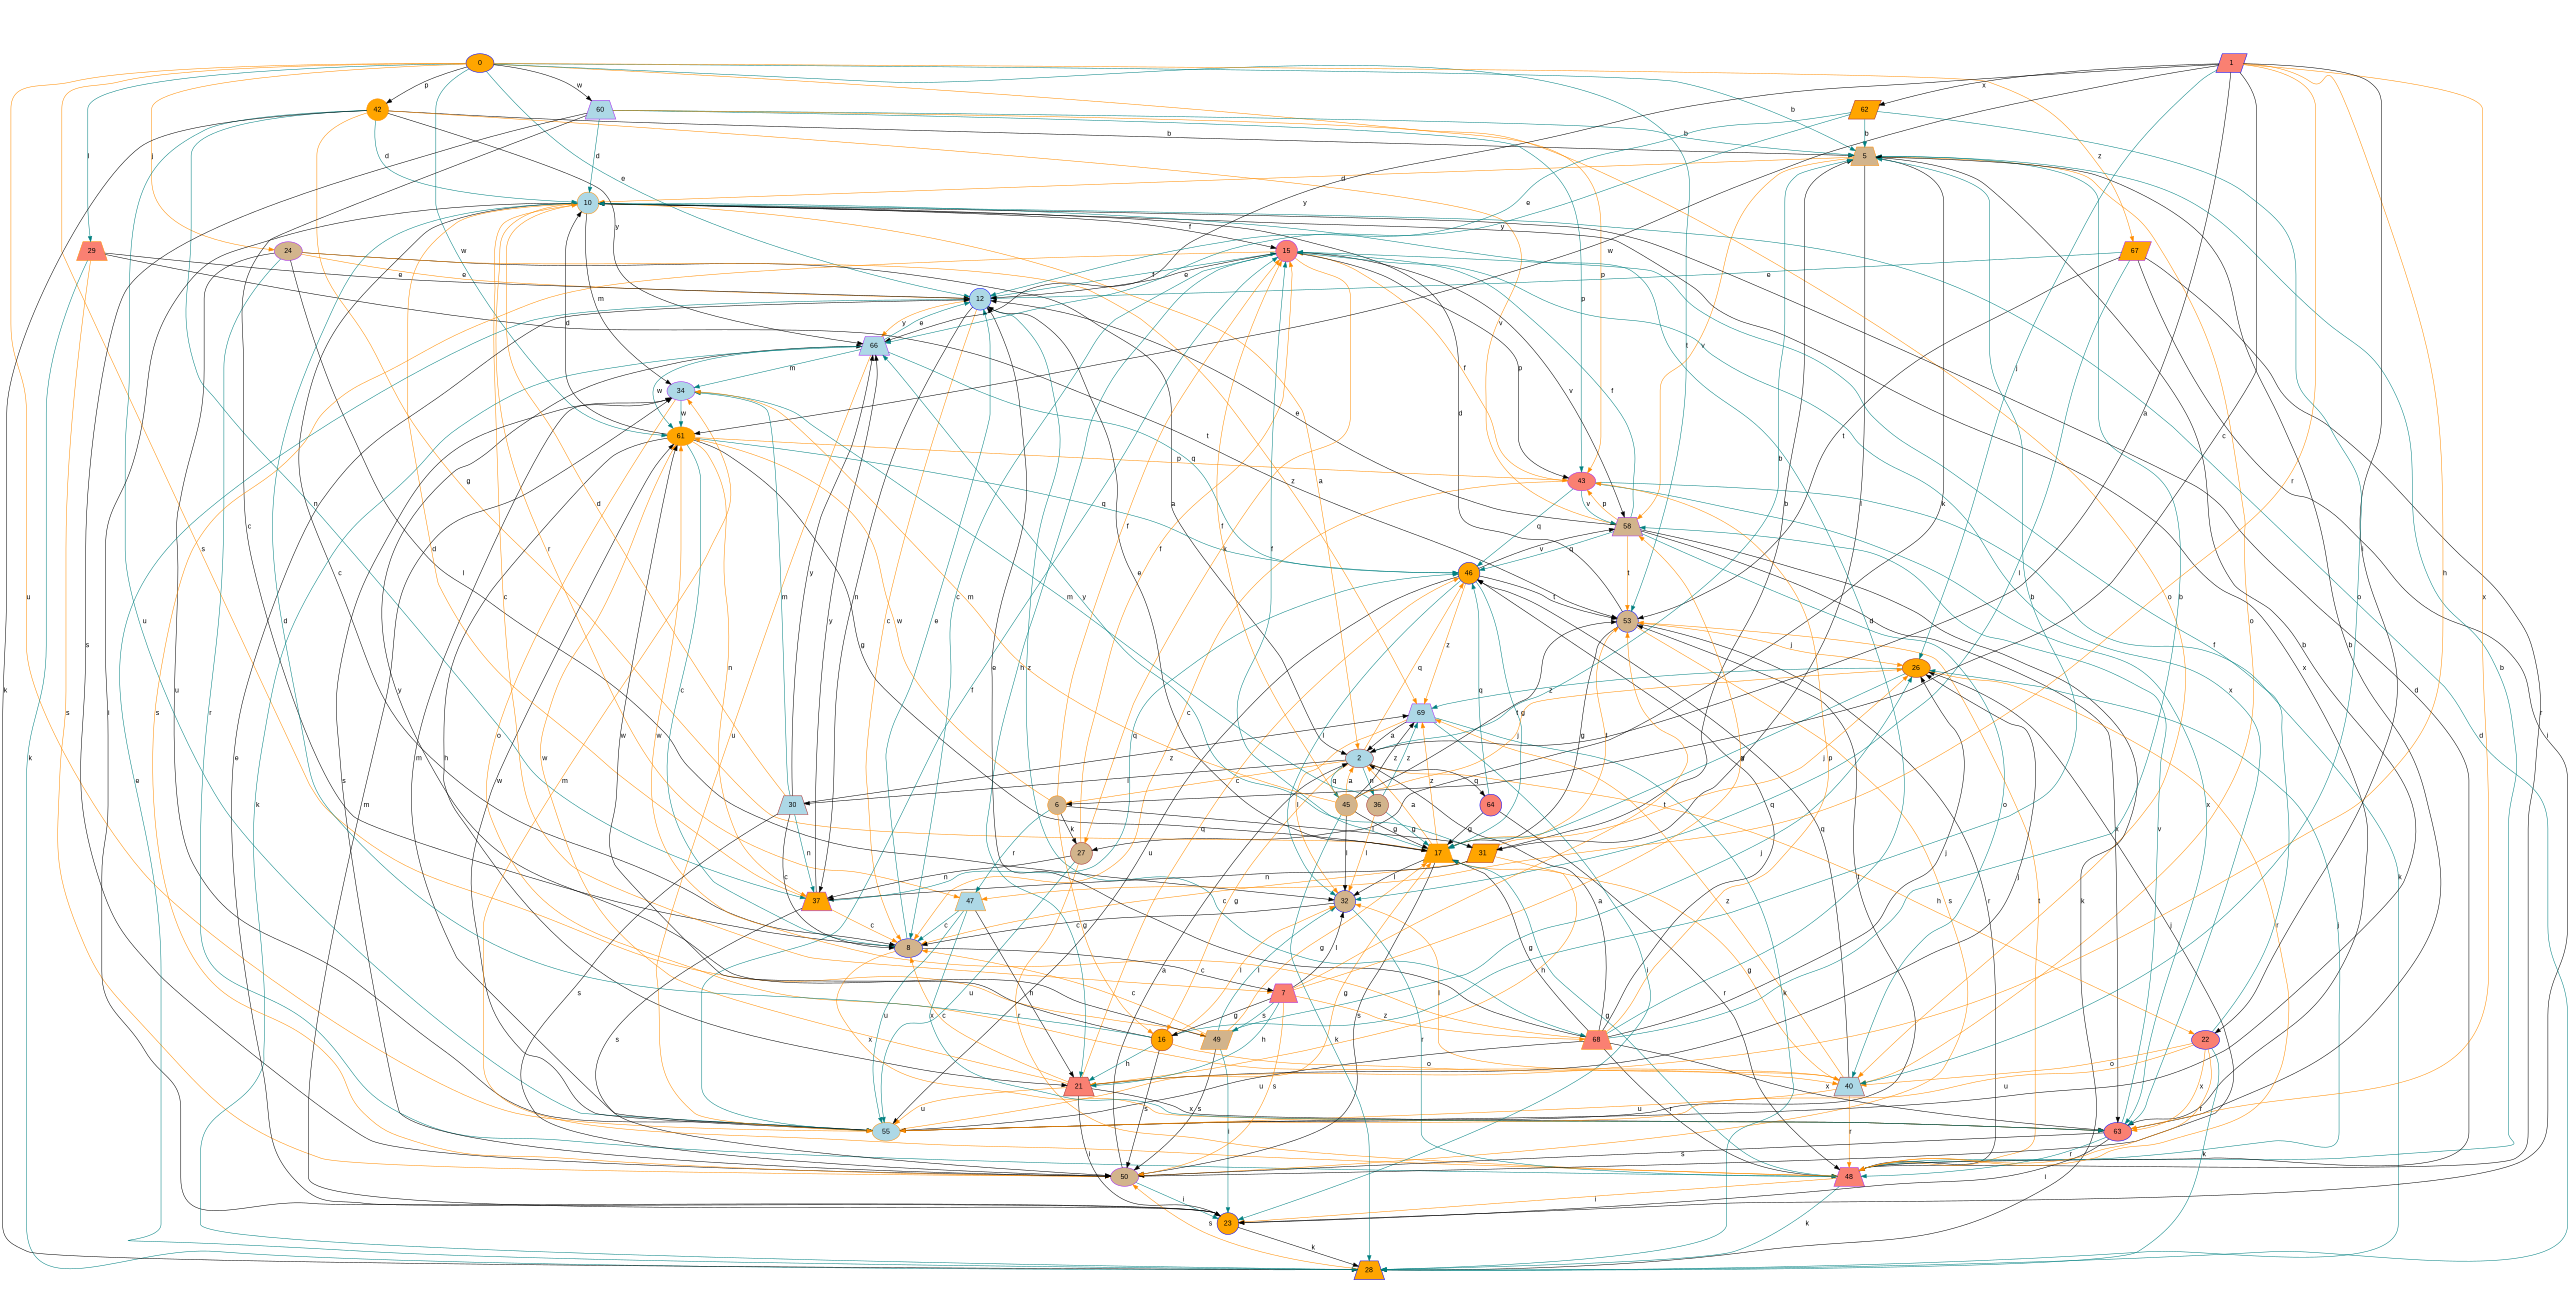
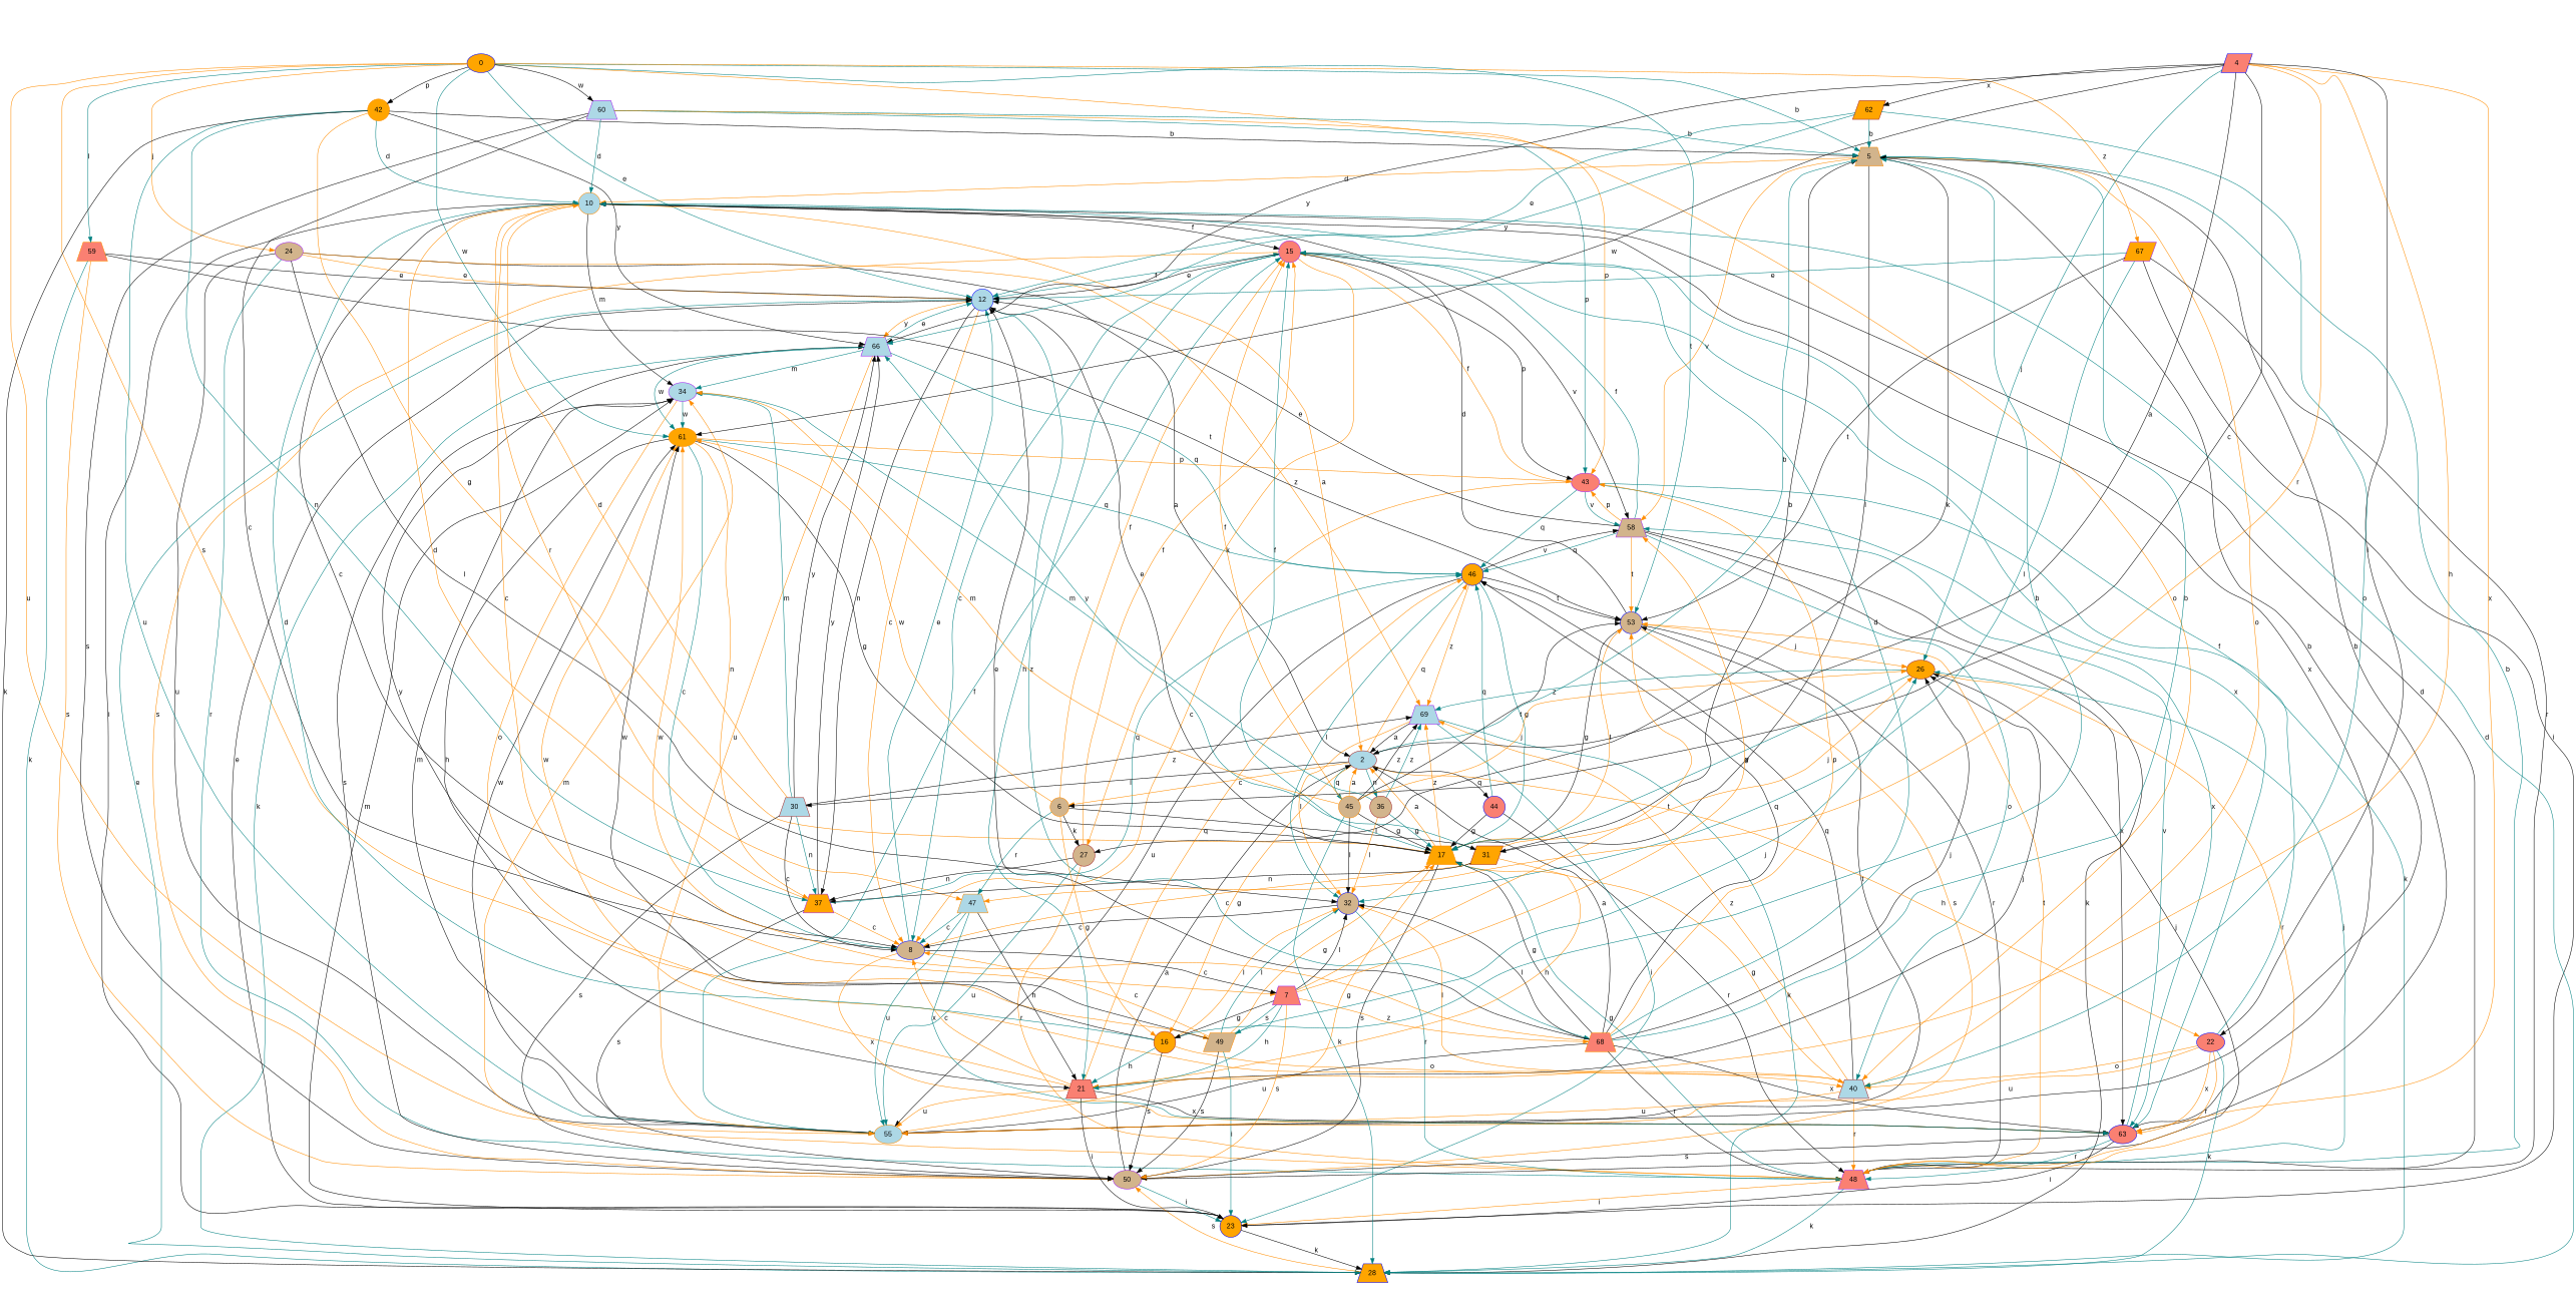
  strict digraph {
    fontname="Liberation Sans"
    node [color=purple fillcolor=orange fontname="Liberation Sans" shape=trapezium style=filled]
    edge [color=black fontname="Liberation Sans"]
    0 [color=blue shape=ellipse]
    5 [color=darkorange fillcolor=tan]
    12 [color=blue fillcolor=lightblue shape=circle]
    24 [fillcolor=tan shape=ellipse]
-   29 [color=darkorange fillcolor=salmon]
+   29 [color=darkorange fillcolor=salmon label=59]
    42 [color=darkorange shape=circle]
    43 [fillcolor=salmon shape=ellipse]
    49 [color=darkorange fillcolor=tan shape=parallelogram]
    53 [color=blue fillcolor=tan shape=circle]
    55 [color=darkorange fillcolor=lightblue shape=ellipse]
    60 [fillcolor=lightblue]
    61 [color=darkorange shape=ellipse]
    67 [shape=parallelogram]
    10 [color=darkorange fillcolor=lightblue shape=circle]
    27 [color=brown fillcolor=tan shape=circle]
    31 [color=brown shape=parallelogram]
    40 [color=brown fillcolor=lightblue]
    58 [fillcolor=tan]
    66 [fillcolor=lightblue]
    15 [fillcolor=salmon shape=circle]
    68 [color=darkorange fillcolor=salmon]
    8 [color=blue fillcolor=tan shape=ellipse]
    37
    2 [color=brown fillcolor=lightblue shape=ellipse]
    32 [color=blue fillcolor=tan shape=circle]
    69 [fillcolor=lightblue]
    48 [fillcolor=salmon]
    50 [fillcolor=tan shape=ellipse]
    28 [color=blue]
    17 [color=darkorange]
    63 [color=blue fillcolor=salmon shape=ellipse]
    46 [color=blue shape=circle]
    26 [color=brown shape=ellipse]
    23 [color=blue shape=circle]
    34 [fillcolor=lightblue shape=ellipse]
    21 [color=brown fillcolor=salmon]
-   1 [color=blue fillcolor=salmon shape=parallelogram]
+   1 [color=blue fillcolor=salmon shape=parallelogram label=4]
    6 [color=darkorange fillcolor=tan shape=circle]
    22 [color=blue fillcolor=salmon shape=ellipse]
    47 [color=darkorange fillcolor=lightblue]
    62 [color=brown shape=parallelogram]
    16 [color=brown shape=circle]
    30 [color=brown fillcolor=lightblue]
    36 [color=brown fillcolor=tan shape=circle]
-   44 [color=blue fillcolor=salmon shape=circle label=64]
+   44 [color=blue fillcolor=salmon shape=circle]
    45 [color=darkorange fillcolor=tan shape=circle]
    7 [fillcolor=salmon]
    0 -> 5 [color=teal label=b]
    0 -> 12 [color=teal label=e]
    0 -> 24 [color=darkorange label=j]
    0 -> 29 [color=teal label=l]
    0 -> 42 [label=p]
    0 -> 43 [color=darkorange label=p]
    0 -> 49 [color=darkorange label=s]
    0 -> 53 [color=teal label=t]
    0 -> 55 [color=darkorange label=u]
    0 -> 60 [label=w]
    0 -> 61 [color=teal label=w]
    0 -> 67 [color=darkorange label=z]
    5 -> 10 [color=darkorange label=d]
    5 -> 27 [label=k]
    5 -> 31 [label=l]
    5 -> 40 [color=darkorange label=o]
    5 -> 58 [color=darkorange label=v]
    12 -> 66 [color=darkorange label=y]
    12 -> 15 [color=teal label=f]
    12 -> 68 [color=teal label=z]
    12 -> 8 [color=darkorange label=c]
    12 -> 37 [label=n]
    24 -> 12 [color=darkorange label=e]
    24 -> 55 [label=u]
    24 -> 2 [label=a]
    24 -> 32 [label=l]
    24 -> 69 [color=darkorange label=z]
    24 -> 48 [color=teal label=r]
    29 -> 12 [label=e]
    29 -> 53 [label=t]
    29 -> 50 [color=darkorange label=s]
    29 -> 28 [color=teal label=k]
    42 -> 5 [label=b]
    42 -> 55 [color=teal label=u]
    42 -> 10 [color=teal label=d]
-   42 -> 58 [color=darkorange label=v]
    42 -> 66 [label=y]
    42 -> 37 [color=teal label=n]
    42 -> 28 [label=k]
    42 -> 17 [color=darkorange label=g]
    43 -> 58 [color=teal label=v]
    43 -> 15 [color=darkorange label=f]
    43 -> 8 [color=darkorange label=c]
    43 -> 28 [color=teal label=k]
    43 -> 63 [color=teal label=x]
    43 -> 46 [color=teal label=q]
    49 -> 66 [label=y]
    49 -> 8 [color=darkorange label=c]
    49 -> 32 [color=teal label=l]
    49 -> 50 [label=s]
    49 -> 17 [color=darkorange label=g]
    49 -> 26 [color=teal label=j]
    49 -> 23 [color=teal label=i]
    53 -> 10 [label=d]
    53 -> 48 [label=r]
    53 -> 50 [color=darkorange label=s]
    53 -> 17 [label=g]
    53 -> 26 [color=darkorange label=j]
    55 -> 5 [label=b]
    55 -> 53 [label=t]
    55 -> 61 [label=w]
    55 -> 15 [color=teal label=f]
    55 -> 17 [color=darkorange label=g]
    55 -> 34 [label=m]
    60 -> 5 [color=teal label=b]
    60 -> 43 [color=teal label=p]
    60 -> 10 [color=teal label=d]
    60 -> 40 [color=darkorange label=o]
    60 -> 8 [label=c]
    60 -> 50 [label=s]
    61 -> 43 [color=darkorange label=p]
-   61 -> 10 [label=d]
    61 -> 8 [color=teal label=c]
    61 -> 37 [color=darkorange label=n]
    61 -> 17 [label=g]
    61 -> 46 [color=teal label=q]
    61 -> 21 [label=h]
    67 -> 12 [color=teal label=e]
    67 -> 53 [label=t]
    67 -> 32 [color=teal label=l]
    67 -> 48 [label=r]
    67 -> 23 [label=i]
    10 -> 15 [label=f]
    10 -> 8 [label=c]
    10 -> 2 [color=darkorange label=a]
    10 -> 63 [label=x]
    10 -> 23 [label=i]
    10 -> 34 [label=m]
    10 -> 47 [color=darkorange label=r]
    10 -> 7 [color=darkorange label=c]
    27 -> 55 [color=teal label=u]
    27 -> 15 [color=darkorange label=f]
    27 -> 37 [label=n]
    27 -> 48 [color=darkorange label=r]
    31 -> 5 [label=b]
    31 -> 53 [color=darkorange label=t]
    31 -> 66 [color=teal label=y]
    31 -> 8 [color=darkorange label=c]
    31 -> 37 [label=n]
    31 -> 21 [color=darkorange label=h]
    40 -> 55 [color=darkorange label=u]
    40 -> 32 [color=darkorange label=l]
    40 -> 69 [color=darkorange label=z]
    40 -> 48 [color=darkorange label=r]
    40 -> 17 [color=darkorange label=g]
    40 -> 46 [label=q]
    58 -> 12 [label=e]
    58 -> 43 [color=darkorange label=p]
    58 -> 53 [color=darkorange label=t]
    58 -> 40 [color=teal label=o]
    58 -> 15 [color=teal label=f]
    58 -> 28 [label=k]
    58 -> 63 [label=x]
    58 -> 46 [color=teal label=q]
    66 -> 12 [color=teal label=e]
    66 -> 55 [color=darkorange label=u]
    66 -> 61 [color=teal label=w]
    66 -> 28 [color=teal label=k]
    66 -> 46 [color=teal label=q]
    66 -> 34 [color=teal label=m]
    15 -> 12 [label=e]
    15 -> 43 [label=p]
    15 -> 27 [color=darkorange label=k]
    15 -> 58 [label=v]
    15 -> 8 [color=teal label=c]
    15 -> 50 [color=darkorange label=s]
    15 -> 63 [color=teal label=x]
    15 -> 21 [color=teal label=h]
    68 -> 5 [color=teal label=b]
    68 -> 12 [label=e]
    68 -> 43 [color=darkorange label=p]
    68 -> 55 [label=u]
    68 -> 61 [color=darkorange label=w]
    68 -> 10 [color=teal label=d]
    68 -> 2 [label=a]
-   17 -> 32 [label=l]
+   68 -> 32 [label=l]
    68 -> 48 [label=r]
    68 -> 17 [label=g]
    68 -> 63 [label=x]
    68 -> 46 [label=q]
    68 -> 26 [label=j]
    8 -> 12 [color=teal label=e]
    8 -> 63 [color=darkorange label=x]
    8 -> 7 [label=c]
    37 -> 10 [color=darkorange label=d]
    37 -> 66 [label=y]
    37 -> 8 [color=darkorange label=c]
    37 -> 50 [label=s]
    37 -> 46 [color=teal label=q]
    2 -> 5 [color=teal label=b]
    2 -> 46 [color=darkorange label=q]
    2 -> 6 [color=darkorange label=c]
    2 -> 22 [color=darkorange label=h]
    2 -> 16 [color=darkorange label=g]
    2 -> 30 [label=l]
    2 -> 36 [color=teal label=n]
    2 -> 44 [label=q]
    2 -> 45 [color=teal label=q]
    32 -> 8 [label=c]
    32 -> 48 [color=teal label=r]
    69 -> 2 [label=a]
    69 -> 32 [color=darkorange label=l]
    69 -> 28 [color=teal label=k]
    69 -> 23 [color=teal label=i]
    48 -> 5 [color=teal label=b]
    48 -> 53 [color=darkorange label=t]
    48 -> 10 [label=d]
    48 -> 28 [color=teal label=k]
    48 -> 17 [color=teal label=g]
    48 -> 26 [color=teal label=j]
    48 -> 23 [color=darkorange label=i]
    48 -> 34 [color=darkorange label=m]
    50 -> 2 [label=a]
    50 -> 26 [label=j]
    50 -> 23 [color=teal label=i]
    28 -> 12 [color=teal label=e]
    28 -> 10 [color=teal label=d]
    28 -> 50 [color=darkorange label=s]
    17 -> 12 [label=e]
    17 -> 15 [color=teal label=f]
    17 -> 2 [color=darkorange label=a]
    17 -> 69 [color=darkorange label=z]
    17 -> 50 [label=s]
    17 -> 26 [color=darkorange label=j]
    63 -> 5 [label=b]
    63 -> 58 [color=teal label=v]
    63 -> 48 [color=teal label=r]
    63 -> 50 [label=s]
    63 -> 23 [label=i]
    46 -> 53 [label=t]
    46 -> 55 [label=u]
    46 -> 58 [label=v]
    46 -> 32 [color=teal label=l]
    46 -> 69 [color=darkorange label=z]
    46 -> 17 [color=teal label=g]
    26 -> 69 [color=teal label=z]
    26 -> 48 [color=darkorange label=r]
    26 -> 17 [color=teal label=g]
    23 -> 12 [label=e]
    23 -> 28 [label=k]
    23 -> 34 [label=m]
    34 -> 61 [color=teal label=w]
    34 -> 40 [color=darkorange label=o]
    34 -> 50 [label=s]
    21 -> 55 [color=darkorange label=u]
    21 -> 61 [color=darkorange label=w]
    21 -> 8 [color=darkorange label=c]
    21 -> 63 [label=x]
    21 -> 46 [color=darkorange label=q]
    21 -> 26 [label=j]
    21 -> 23 [label=i]
    1 -> 61 [label=w]
    1 -> 66 [label=y]
    1 -> 2 [label=a]
    1 -> 63 [color=darkorange label=x]
    1 -> 26 [color=teal label=j]
    1 -> 21 [color=darkorange label=h]
    1 -> 6 [label=c]
    1 -> 22 [label=i]
    1 -> 47 [color=darkorange label=r]
    1 -> 62 [label=x]
    6 -> 61 [color=darkorange label=w]
    6 -> 27 [label=k]
    6 -> 31 [label=l]
    6 -> 15 [color=darkorange label=f]
    6 -> 47 [color=teal label=r]
    6 -> 16 [color=darkorange label=g]
    22 -> 55 [color=darkorange label=u]
    22 -> 40 [color=darkorange label=o]
    22 -> 15 [color=teal label=f]
    22 -> 48 [color=darkorange label=r]
    22 -> 28 [color=teal label=k]
    22 -> 63 [color=darkorange label=x]
    47 -> 55 [color=teal label=u]
    47 -> 8 [color=teal label=c]
    47 -> 63 [color=teal label=x]
    47 -> 21 [label=h]
    62 -> 5 [color=teal label=b]
    62 -> 12 [color=teal label=e]
    62 -> 40 [color=teal label=o]
    62 -> 66 [color=teal label=y]
    16 -> 5 [color=teal label=b]
    16 -> 61 [label=w]
    16 -> 10 [color=teal label=d]
    16 -> 40 [color=darkorange label=o]
    16 -> 32 [color=darkorange label=l]
    16 -> 50 [label=s]
    16 -> 21 [color=teal label=h]
    30 -> 10 [color=darkorange label=d]
    30 -> 66 [label=y]
    30 -> 8 [label=c]
    30 -> 37 [color=teal label=n]
    30 -> 69 [label=z]
    30 -> 50 [label=s]
    30 -> 34 [color=teal label=m]
    36 -> 32 [color=darkorange label=l]
    36 -> 69 [color=teal label=z]
    36 -> 17 [color=teal label=g]
    36 -> 34 [color=teal label=m]
    44 -> 48 [label=r]
    44 -> 17 [label=g]
    44 -> 46 [color=teal label=q]
    45 -> 53 [label=t]
    45 -> 15 [color=darkorange label=f]
    45 -> 2 [color=darkorange label=a]
    45 -> 32 [label=l]
    45 -> 69 [label=z]
    45 -> 28 [color=teal label=k]
    45 -> 17 [label=g]
    45 -> 26 [color=darkorange label=j]
    45 -> 34 [color=darkorange label=m]
    7 -> 49 [color=teal label=s]
    7 -> 53 [color=darkorange label=t]
    7 -> 58 [color=darkorange label=v]
    7 -> 68 [color=darkorange label=z]
    7 -> 32 [label=l]
    7 -> 50 [color=darkorange label=s]
    7 -> 21 [color=teal label=h]
    7 -> 16 [label=g]
  }
